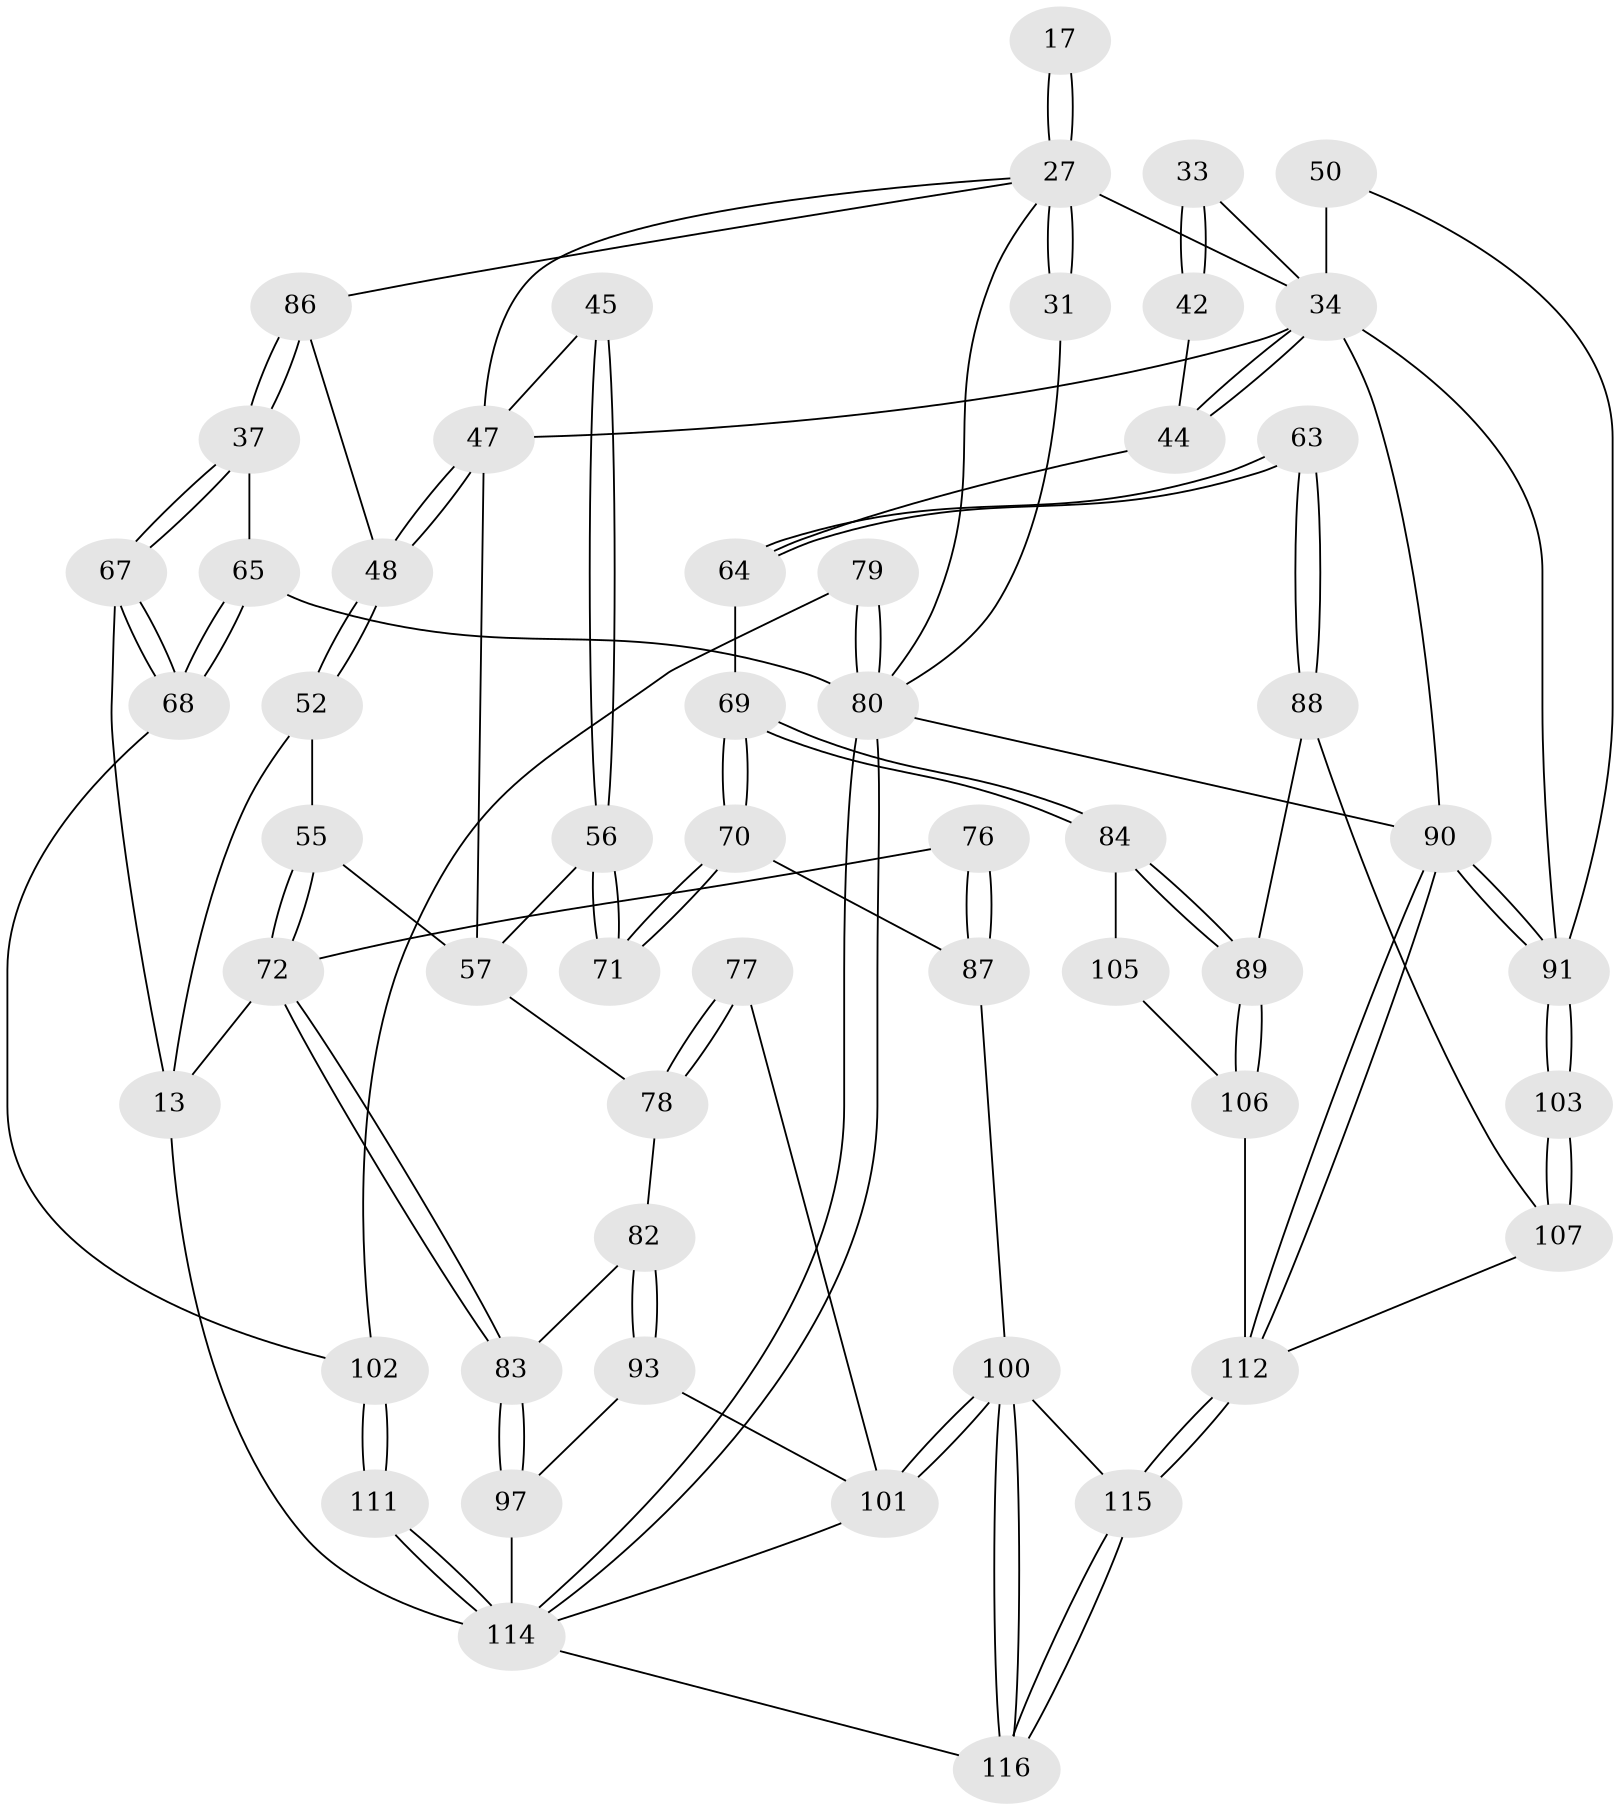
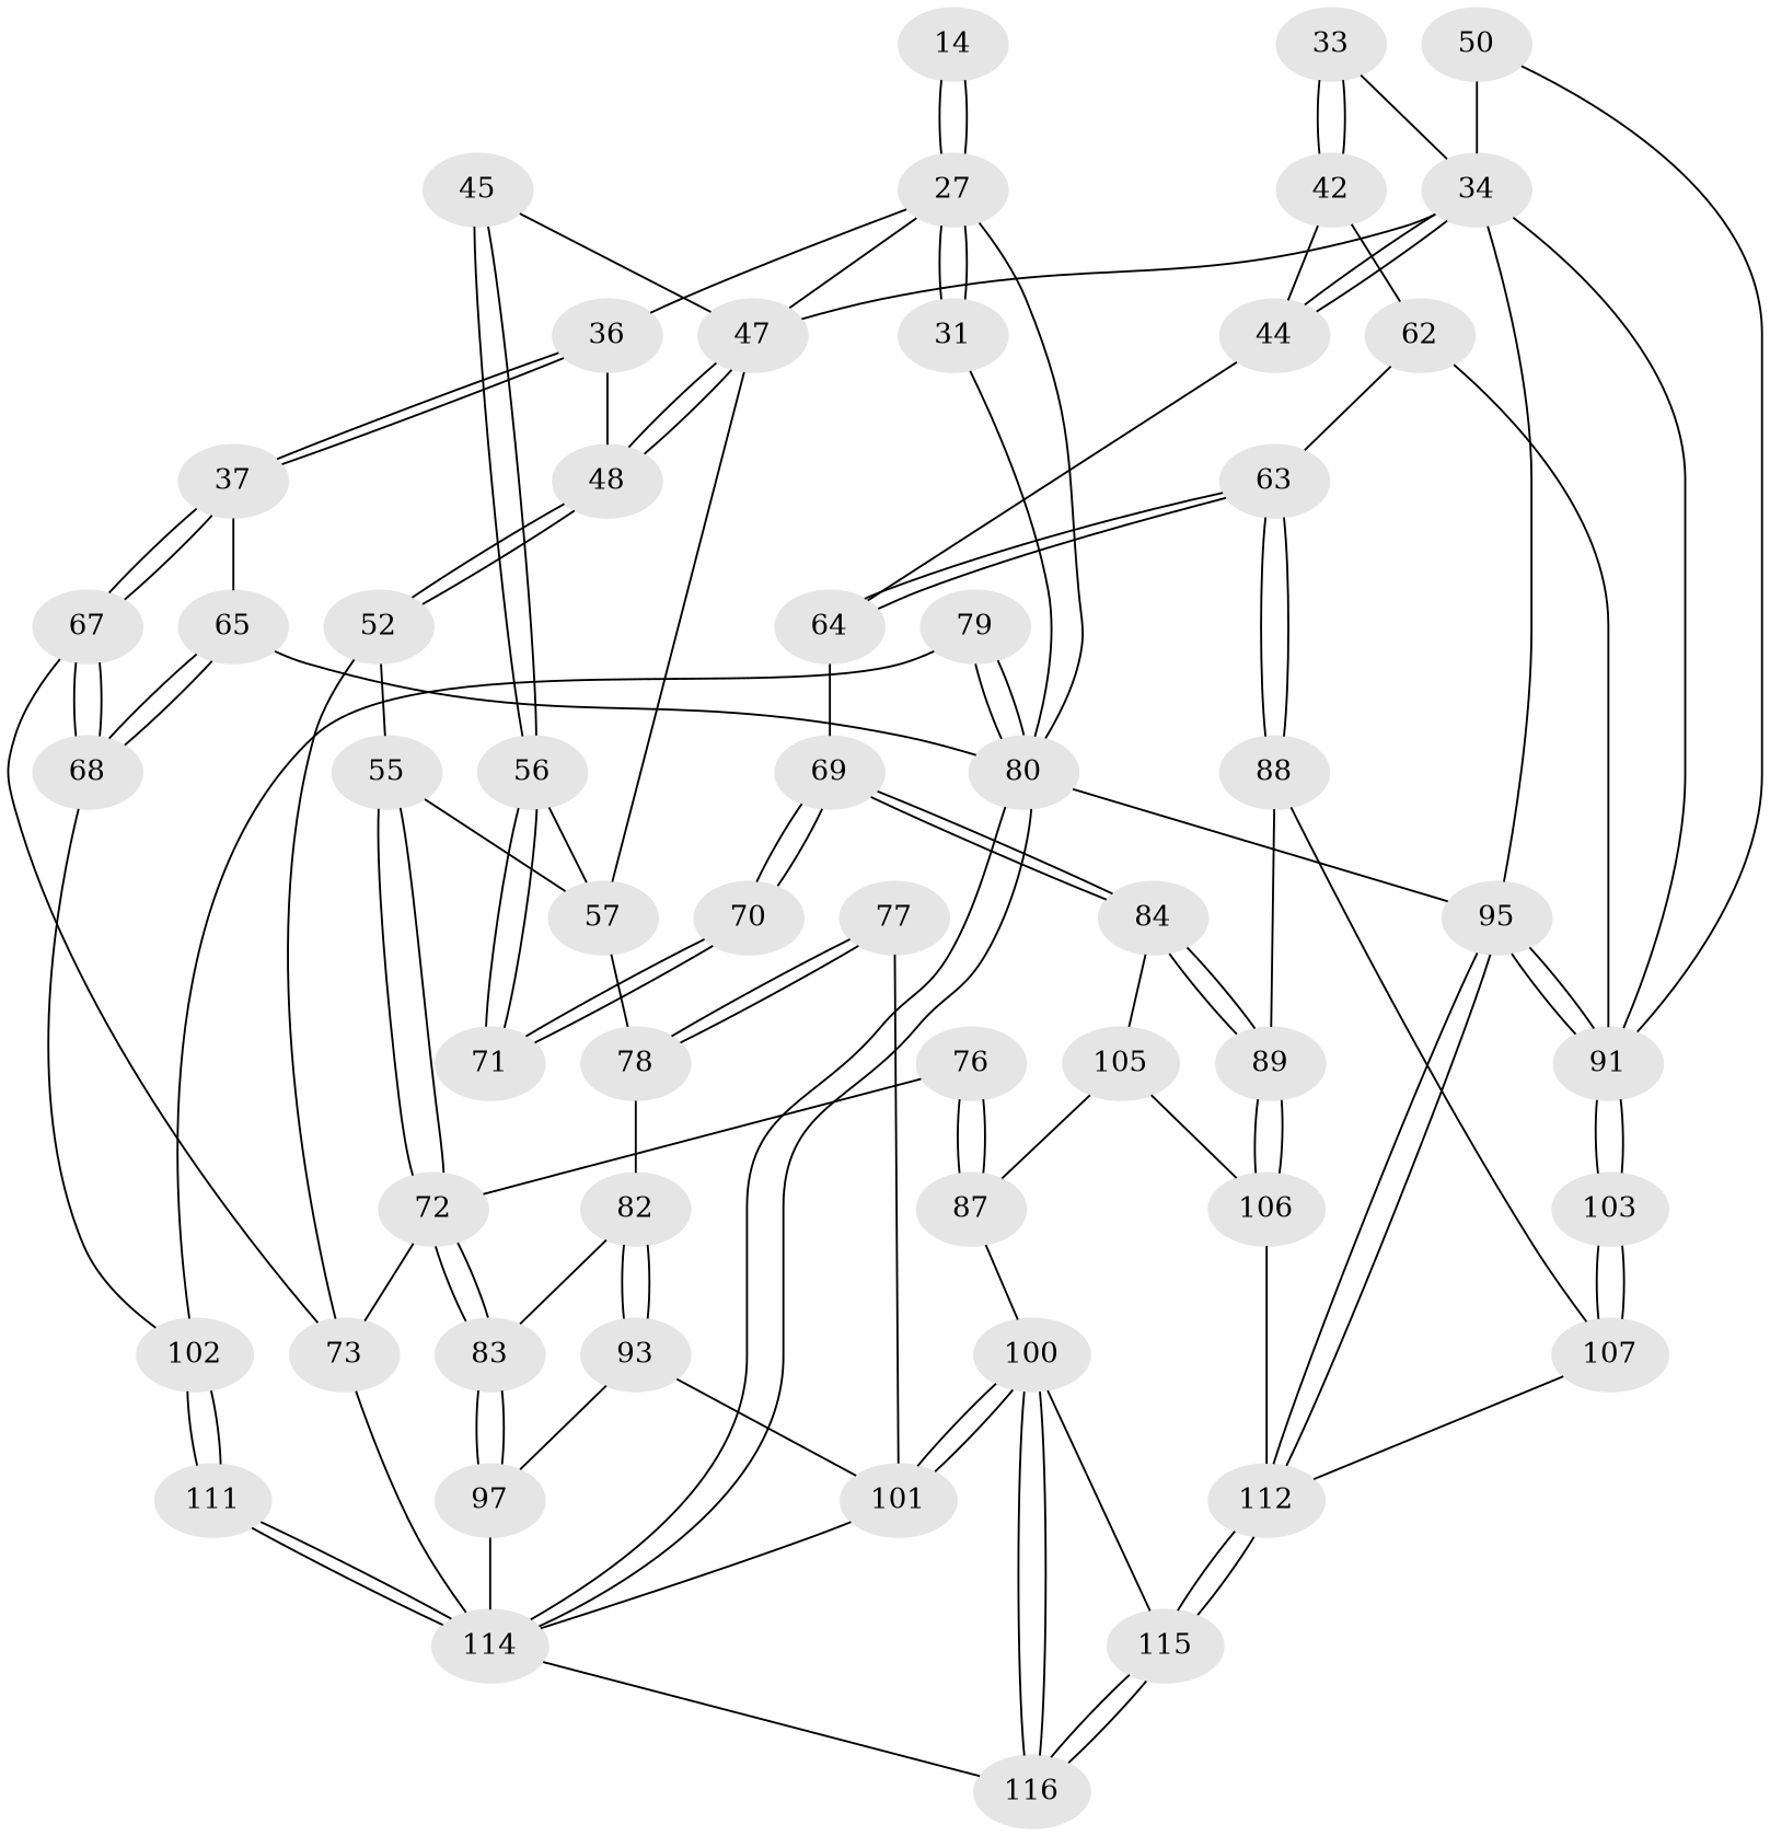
  graph {
    node [color=gray90 style=filled]
-   17 [super="+16"]
+   17 [super="+16" label=14]
    27 [super="+26+18"]
    34 [super="+28+8+7+32"]
    31 [super="+14"]
-   36 [label=86]
+   36
    47 [super="+46"]
    80 [super="+12+60"]
    n8 [label=50]
    91 [super="+61+58+24+19"]
    44 [super="+43"]
-   90 [super="+11"]
+   90 [super="+11" label=95]
    103
    37
    48
    57 [super="+53+49+54+50"]
    114 [super="+113+94"]
    33
    42
+   62 [super="+41"]
    64
    112 [super="+108+109"]
    63
    65 [super="+38+59"]
    67
    52
    68
-   73 [super="+66" label=13]
+   73 [super="+66"]
    45
    56
    69
    71
    78
    55 [super="+51"]
    72
    83
    82
    88
    89
    107 [super="+104"]
    70
    84
    102 [super="+96"]
    111 [super="+95"]
    87 [super="+81+75"]
    105 [super="+85"]
    100 [super="+99+86"]
    97
    116
    76
    77
    101 [super="+92"]
    93
    79
    106
    115
    17 -- 27 [weight=4]
    17 -- 27
-   27 -- 34 [weight=2]
    27 -- 31 [weight=2]
    27 -- 31
    27 -- 36
    27 -- 47
    27 -- 80
    34 -- 47
    34 -- 91
    34 -- 44
    34 -- 44
    34 -- 90
    31 -- 80
    36 -- 37
    36 -- 37
    36 -- 48
    47 -- 48
    47 -- 48
    47 -- 57 [weight=2]
    80 -- 90 [weight=2]
    80 -- 114
    80 -- 114
    n8 -- 34 [weight=2]
    n8 -- 91
    91 -- 103
    91 -- 103
    44 -- 64
    90 -- 91 [weight=2]
    90 -- 91
    90 -- 112
    90 -- 112
    103 -- 107 [weight=2]
    103 -- 107
    37 -- 65
    37 -- 67
    37 -- 67
    48 -- 52
    48 -- 52
    57 -- 78
    114 -- 116
    33 -- 34 [weight=2]
    33 -- 42
    33 -- 42
    42 -- 44
+   42 -- 62
+   62 -- 91 [weight=2]
+   62 -- 63
    64 -- 69
    112 -- 115 [weight=2]
    112 -- 115
    63 -- 64
    63 -- 64
    63 -- 88
    63 -- 88
    65 -- 80
    65 -- 68
    65 -- 68
    67 -- 68
    67 -- 68
    67 -- 73
    52 -- 73
    52 -- 55
    68 -- 102
    73 -- 114
    45 -- 47
    45 -- 56
    45 -- 56
    56 -- 57
    56 -- 71
    56 -- 71
    69 -- 70
    69 -- 70
    69 -- 84
    69 -- 84
    78 -- 82
    55 -- 57 [weight=2]
    55 -- 72
    55 -- 72
    72 -- 73
    72 -- 83
    72 -- 83
    83 -- 97
    83 -- 97
    82 -- 83
    82 -- 93
    82 -- 93
    88 -- 89
    88 -- 107
    89 -- 106
    89 -- 106
    107 -- 112
    70 -- 71
    70 -- 71
-   70 -- 87
+   105 -- 87
    84 -- 89
    84 -- 89
    84 -- 105
    102 -- 111 [weight=2]
    102 -- 111
    111 -- 114 [weight=2]
    111 -- 114
    87 -- 100
    105 -- 106
    100 -- 116
    100 -- 116
    100 -- 101
    100 -- 101
    100 -- 115 [weight=2]
    97 -- 114
    76 -- 72
    76 -- 87 [weight=2]
    76 -- 87
    77 -- 78
    77 -- 78
    77 -- 101
    101 -- 114
    93 -- 97
    93 -- 101
    79 -- 80 [weight=2]
    79 -- 80
    79 -- 102
    106 -- 112
    115 -- 116
    115 -- 116
  }
